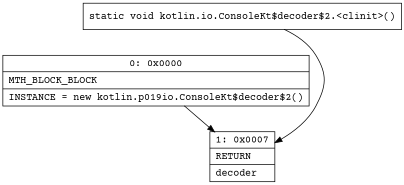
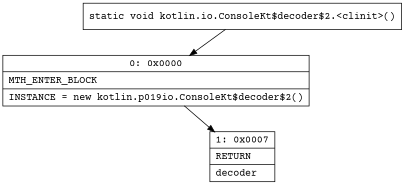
  digraph {
    fontname="Courier Prime"
    node [fontname="Courier Prime" shape=record]
    edge [fontname="Courier Prime"]
-   n1 [label="{0\:\ 0x0000|MTH_BLOCK_BLOCK\l|INSTANCE = new kotlin.p019io.ConsoleKt$decoder$2()\l}"]
+   n1 [label="{0\:\ 0x0000|MTH_ENTER_BLOCK\l|INSTANCE = new kotlin.p019io.ConsoleKt$decoder$2()\l}"]
    n2 [label="{1\:\ 0x0007|RETURN\l|decoder\l}"]
    n3 [label="{static void kotlin.io.ConsoleKt$decoder$2.\<clinit\>() }"]
    n1 -> n2
-   n3 -> n2
+   n3 -> n1
  }
